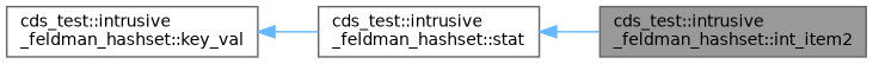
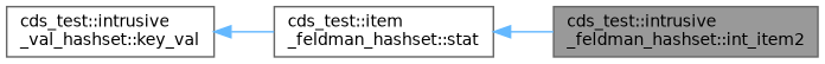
  digraph {
    rankdir=LR
    node [color=gray40 fillcolor=white fontname=Helvetica fontsize=10 shape=box style=filled]
    edge [color=steelblue1 dir=back fontname=Helvetica fontsize=10 labelfontname=Helvetica labelfontsize=10 style=solid]
    n1 [fillcolor=grey60 fontcolor=black height=0.2 label="cds_test::intrusive\l_feldman_hashset::int_item2" width=0.4]
-   n2 [height=0.2 label="cds_test::intrusive\l_feldman_hashset::key_val" width=0.4]
-   n3 [height=0.2 label="cds_test::intrusive\l_feldman_hashset::stat" width=0.4]
+   n2 [height=0.2 label="cds_test::intrusive\l_val_hashset::key_val" width=0.4]
+   n3 [height=0.2 label="cds_test::item\l_feldman_hashset::stat" width=0.4]
    n2 -> n3
    n3 -> n1
  }
